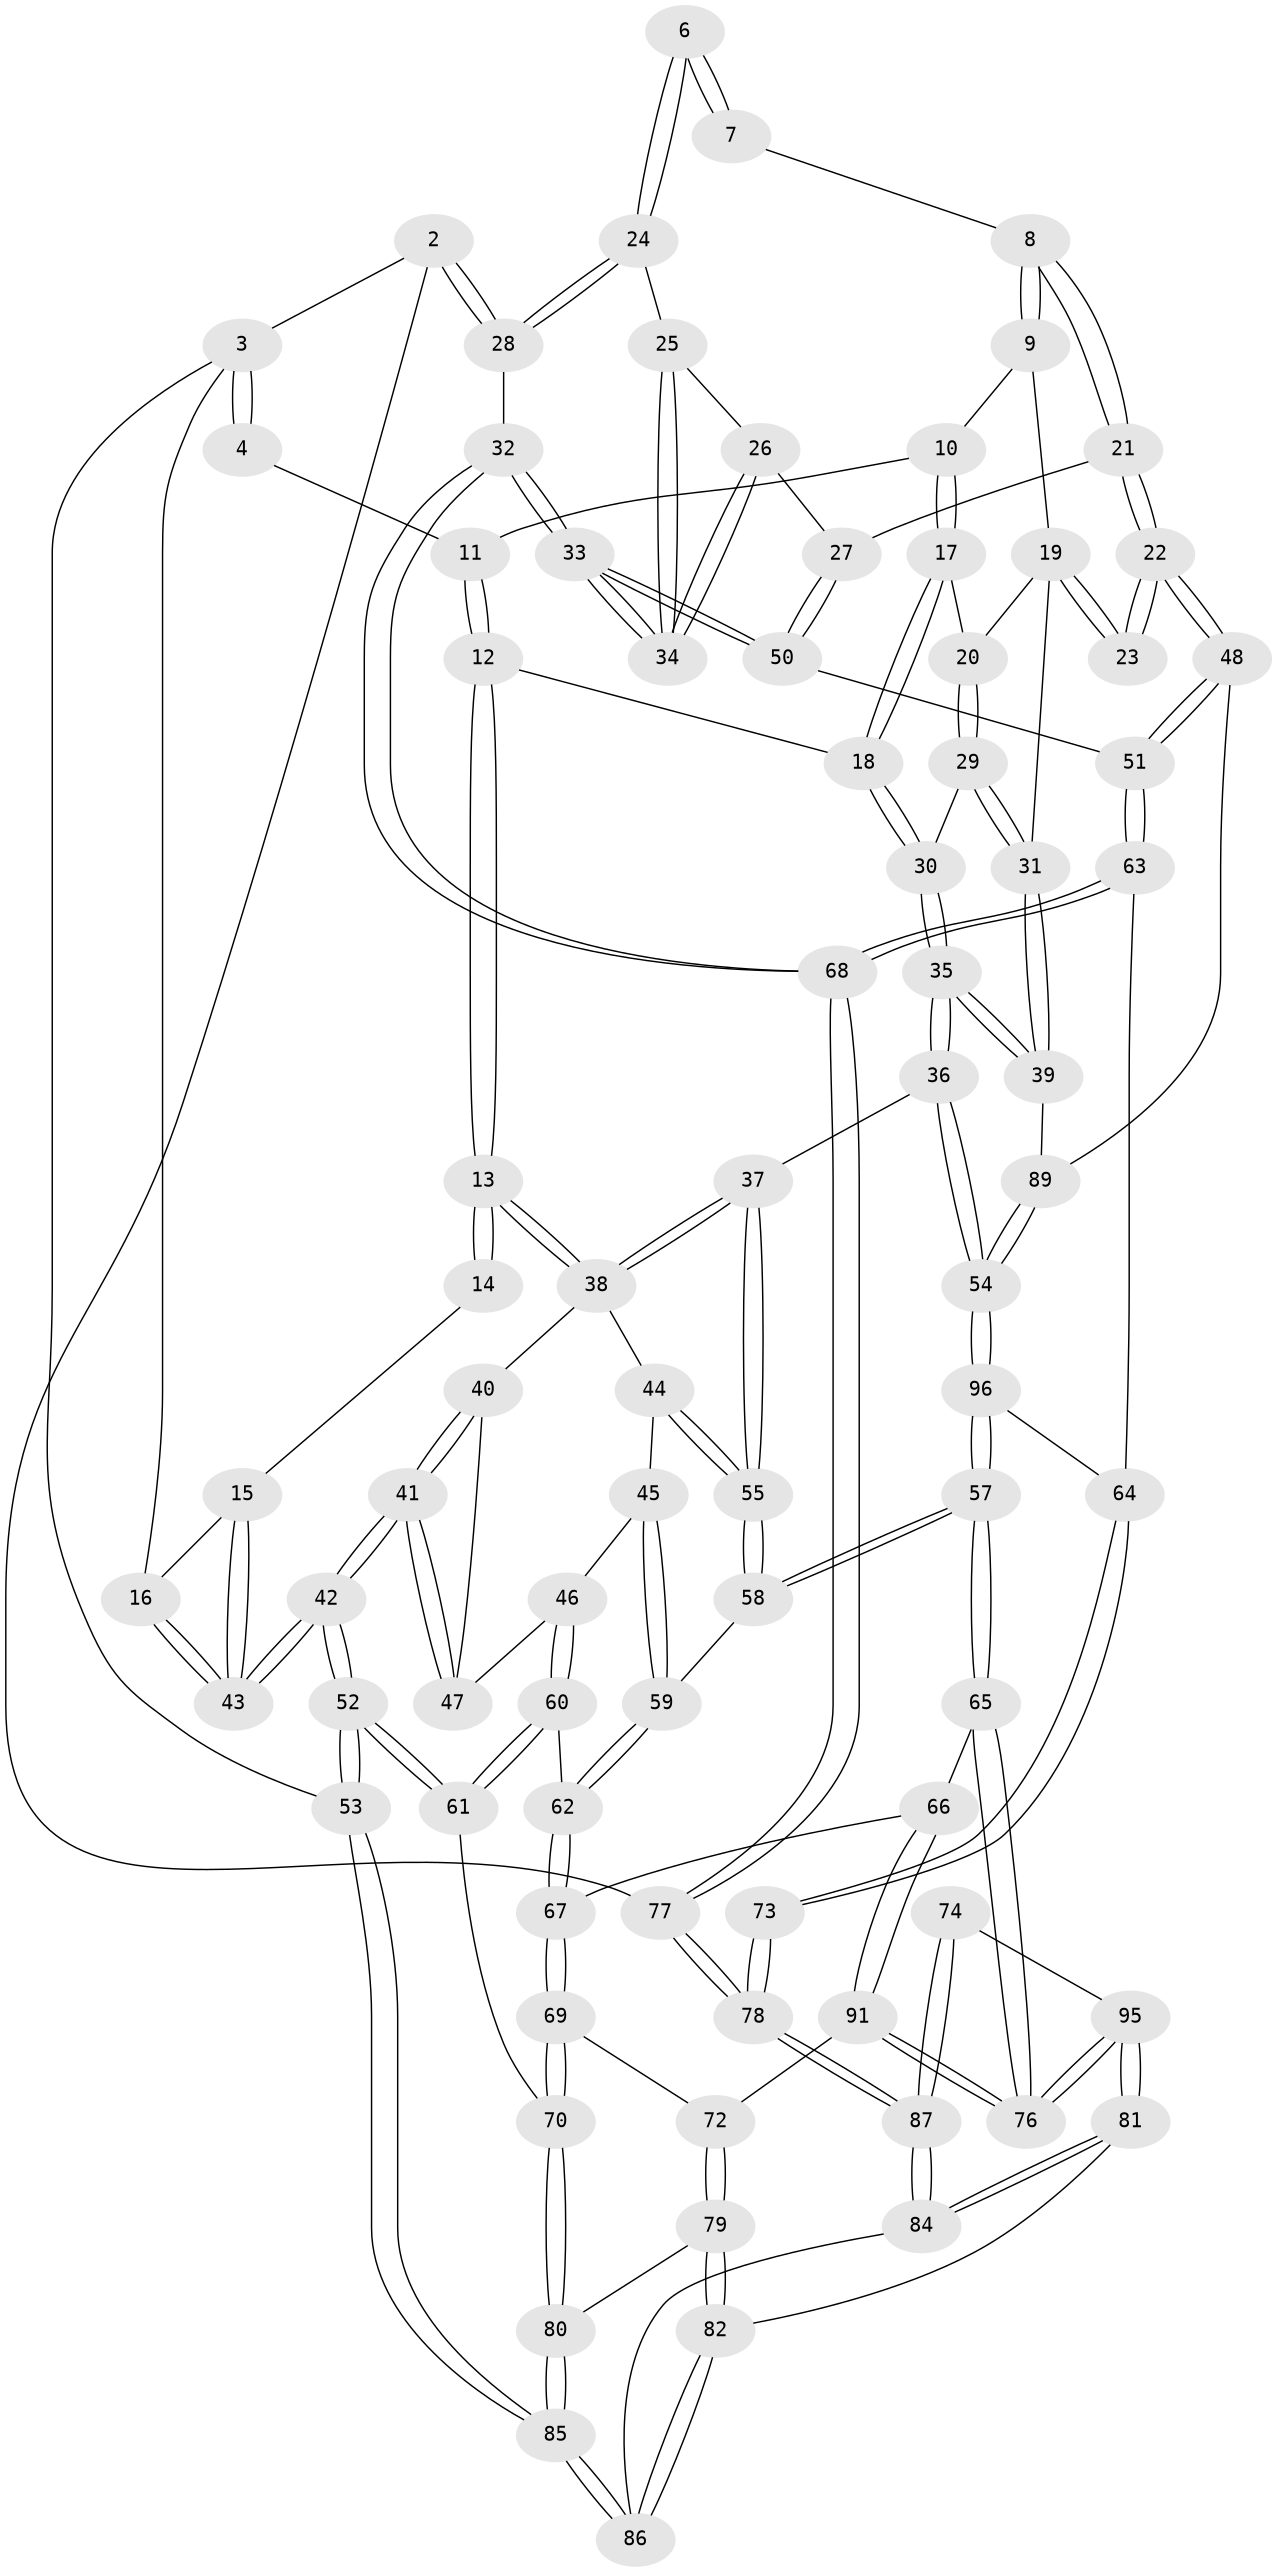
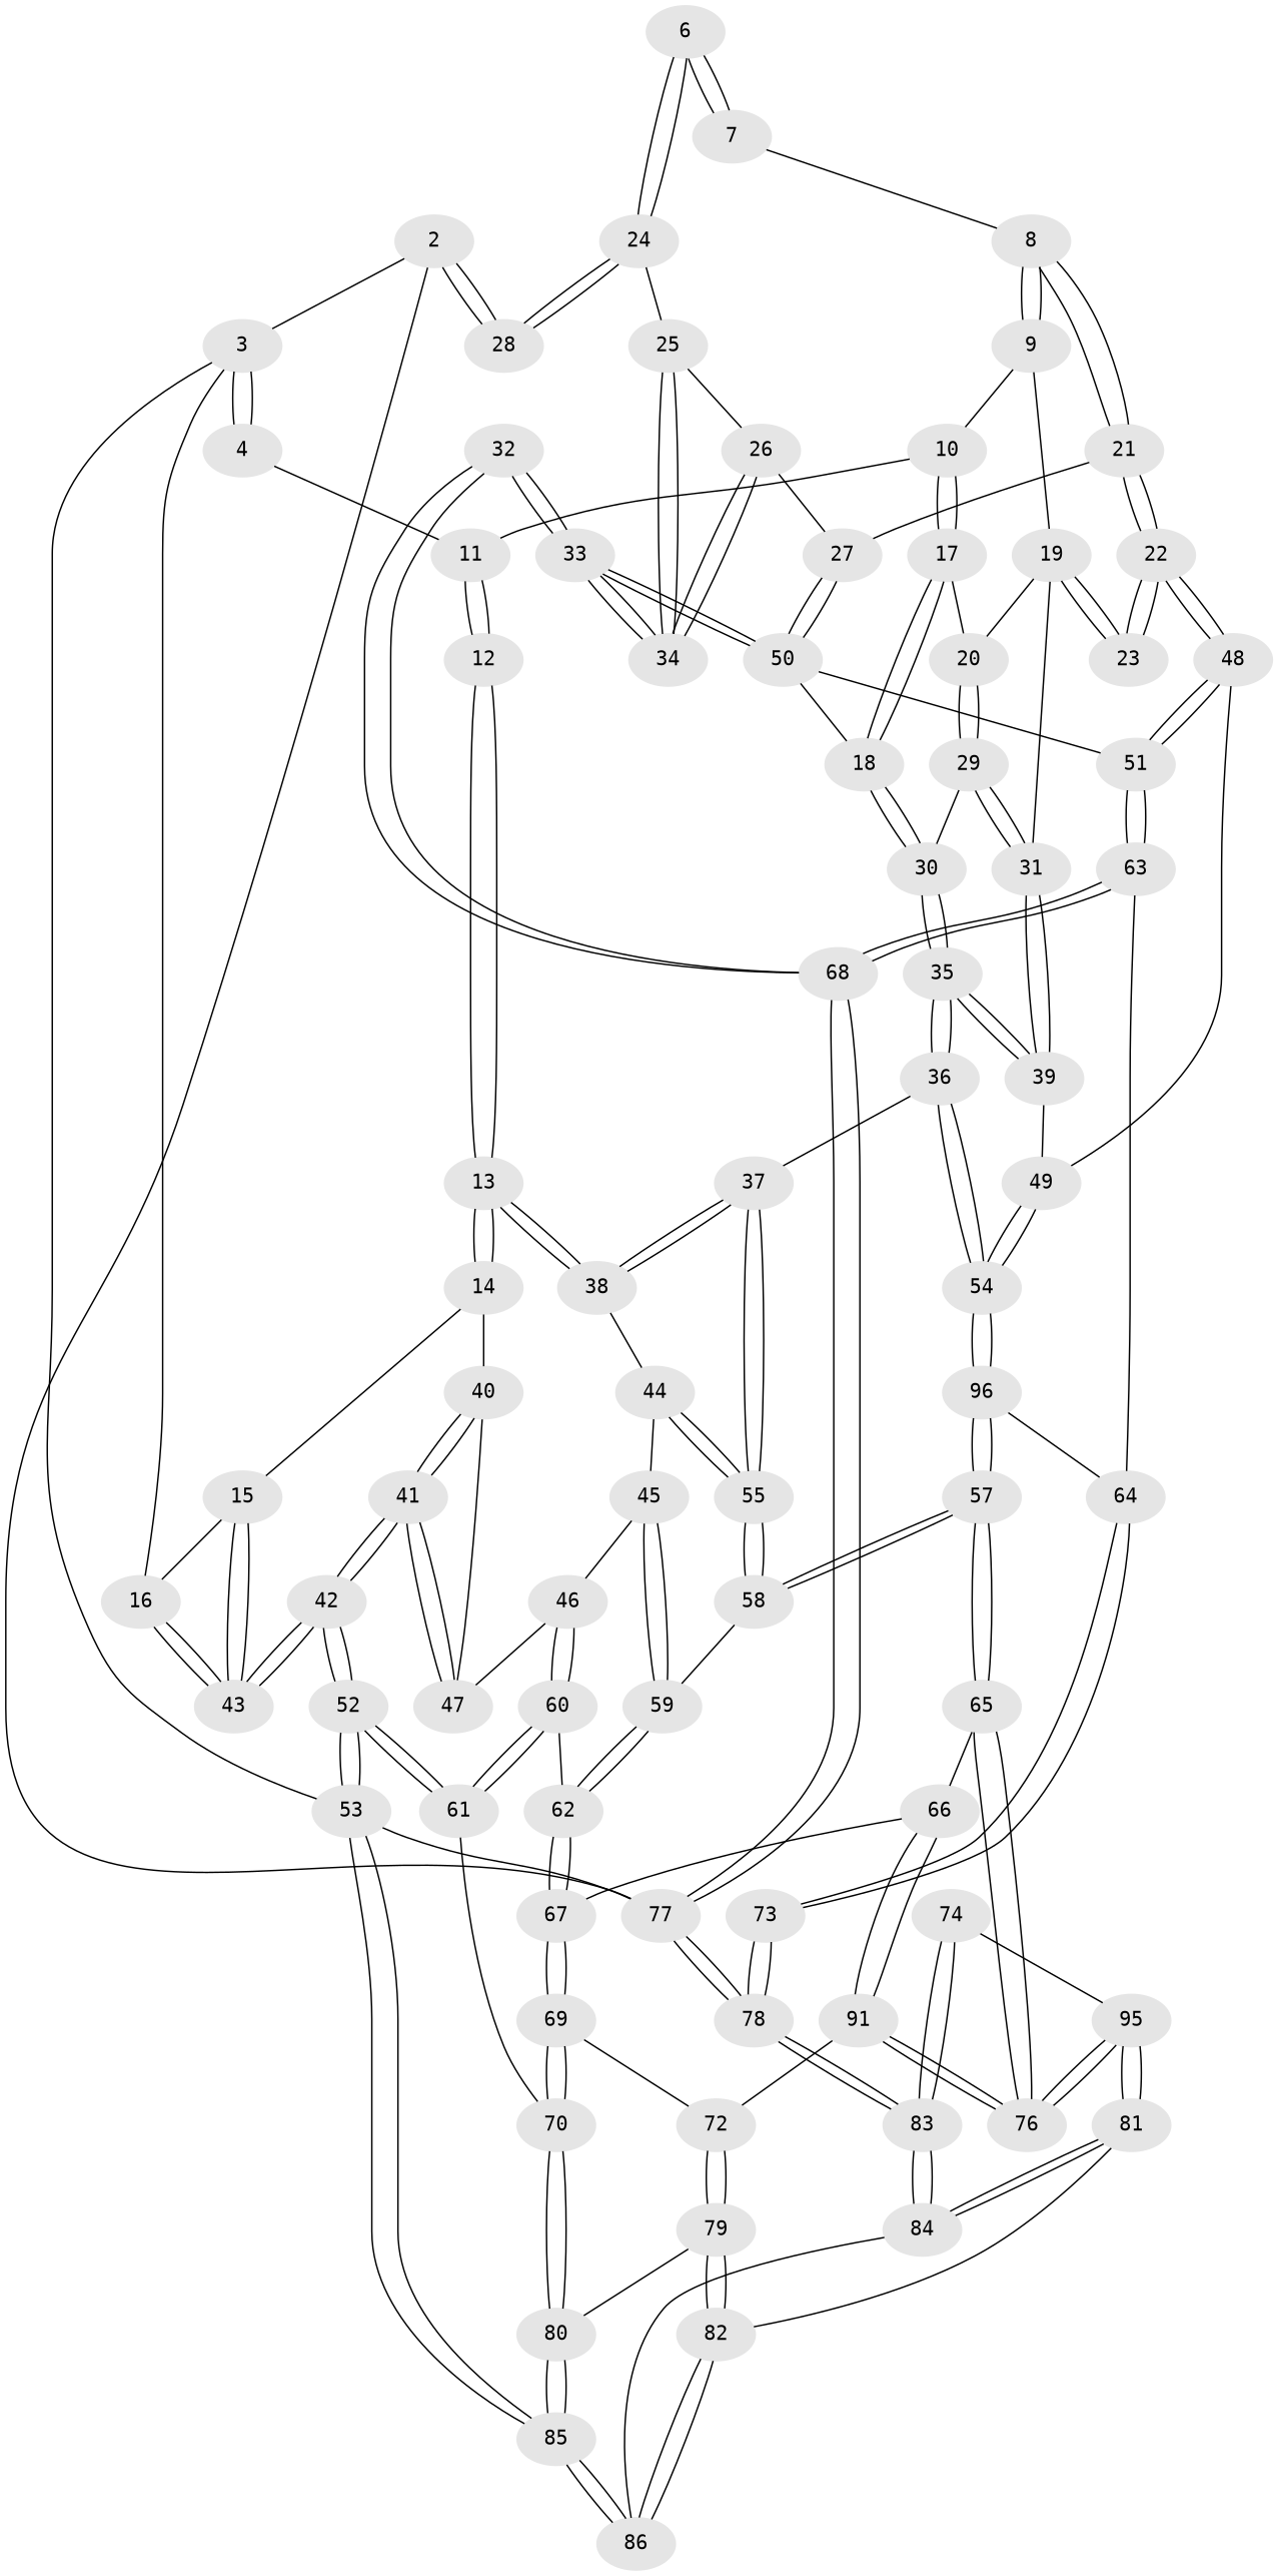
  graph {
    fontname="DejaVu Sans Mono"
    node [color=gray90 fontname="DejaVu Sans Mono" style=filled]
    edge [fontname="DejaVu Sans Mono"]
    2
    3
    28
    77
    6
    7
    24
    4
    16
    53
    32
    78
    11
    43
    85
    12
    8
    25
    9
    21
    10
    19
    22
    27
    17
    20
    23
    31
    18
    13
    14
    38
    30
    15
    40
    44
    41
    47
    29
    35
    48
    50
-   49 [label=89]
+   49
    51
    39
    26
    34
    33
    68
    36
    37
    54
    55
    n54 [label=96]
    58
    45
    42
    52
    61
    46
    59
    60
    62
    63
    64
    70
    86
    57
    65
    73
    66
    76
    67
    80
    69
    n76 [label=91]
    72
    79
    82
    n80 [label=95]
    74
-   83 [label=87]
+   83
    81
    84
    2 -- 3
    2 -- 28
    2 -- 28
    2 -- 77
    3 -- 4
    3 -- 4
    3 -- 16
    3 -- 53
-   28 -- 32
    77 -- 78
    77 -- 78
    6 -- 7
    6 -- 7
    6 -- 24
    6 -- 24
    7 -- 8
    24 -- 28
    24 -- 28
    24 -- 25
    4 -- 11
    16 -- 43
    16 -- 43
+   53 -- 77
    53 -- 85
    53 -- 85
    32 -- 33
    32 -- 33
    32 -- 68
    32 -- 68
    78 -- 83
    78 -- 83
    11 -- 12
    11 -- 12
    85 -- 86
    85 -- 86
-   12 -- 18
+   50 -- 18
    12 -- 13
    12 -- 13
    8 -- 9
    8 -- 9
    8 -- 21
    8 -- 21
    25 -- 26
    25 -- 34
    25 -- 34
    9 -- 10
    9 -- 19
    21 -- 22
    21 -- 22
    21 -- 27
    10 -- 11
    10 -- 17
    10 -- 17
    19 -- 20
    19 -- 23
    19 -- 23
    19 -- 31
    22 -- 23
    22 -- 23
    22 -- 48
    22 -- 48
    27 -- 50
    27 -- 50
    17 -- 20
    17 -- 18
    17 -- 18
    20 -- 29
    20 -- 29
    31 -- 39
    31 -- 39
    18 -- 30
    18 -- 30
    13 -- 14
    13 -- 14
    13 -- 38
    13 -- 38
    14 -- 15
-   38 -- 40
+   14 -- 40
    38 -- 44
    30 -- 35
    30 -- 35
    15 -- 16
    15 -- 43
    15 -- 43
    40 -- 41
    40 -- 41
    40 -- 47
    44 -- 55
    44 -- 55
    44 -- 45
    41 -- 47
    41 -- 47
    41 -- 42
    41 -- 42
    29 -- 31
    29 -- 31
    29 -- 30
    35 -- 39
    35 -- 39
    35 -- 36
    35 -- 36
    48 -- 49
    48 -- 51
    48 -- 51
    50 -- 51
    49 -- 54
    49 -- 54
    51 -- 63
    51 -- 63
    39 -- 49
    26 -- 27
    26 -- 34
    26 -- 34
    33 -- 50
    33 -- 50
    33 -- 34
    33 -- 34
    68 -- 77
    68 -- 77
    36 -- 37
    36 -- 54
    36 -- 54
    37 -- 38
    37 -- 38
    37 -- 55
    37 -- 55
    54 -- n54
    54 -- n54
    55 -- 58
    55 -- 58
    n54 -- 64
    n54 -- 57
    n54 -- 57
    58 -- 59
    45 -- 46
    45 -- 59
    45 -- 59
    42 -- 43
    42 -- 43
    42 -- 52
    42 -- 52
    52 -- 53
    52 -- 53
    52 -- 61
    52 -- 61
    61 -- 70
    46 -- 47
    46 -- 60
    46 -- 60
    59 -- 62
    59 -- 62
    60 -- 61
    60 -- 61
    60 -- 62
    62 -- 67
    62 -- 67
    63 -- 68
    63 -- 68
    63 -- 64
    64 -- 73
    64 -- 73
    70 -- 80
    70 -- 80
    57 -- 58
    57 -- 58
    57 -- 65
    57 -- 65
    65 -- 66
    65 -- 76
    65 -- 76
    73 -- 78
    73 -- 78
    66 -- 67
    66 -- n76
    66 -- n76
    67 -- 69
    67 -- 69
    80 -- 85
    80 -- 85
    69 -- 70
    69 -- 70
    69 -- 72
    n76 -- 76
    n76 -- 76
    n76 -- 72
    72 -- 79
    72 -- 79
    79 -- 80
    79 -- 82
    79 -- 82
    82 -- 86
    82 -- 86
    n80 -- 76
    n80 -- 76
    n80 -- 81
    n80 -- 81
    74 -- n80
    74 -- 83
    74 -- 83
    83 -- 84
    83 -- 84
    81 -- 82
    81 -- 84
    81 -- 84
    84 -- 86
  }
